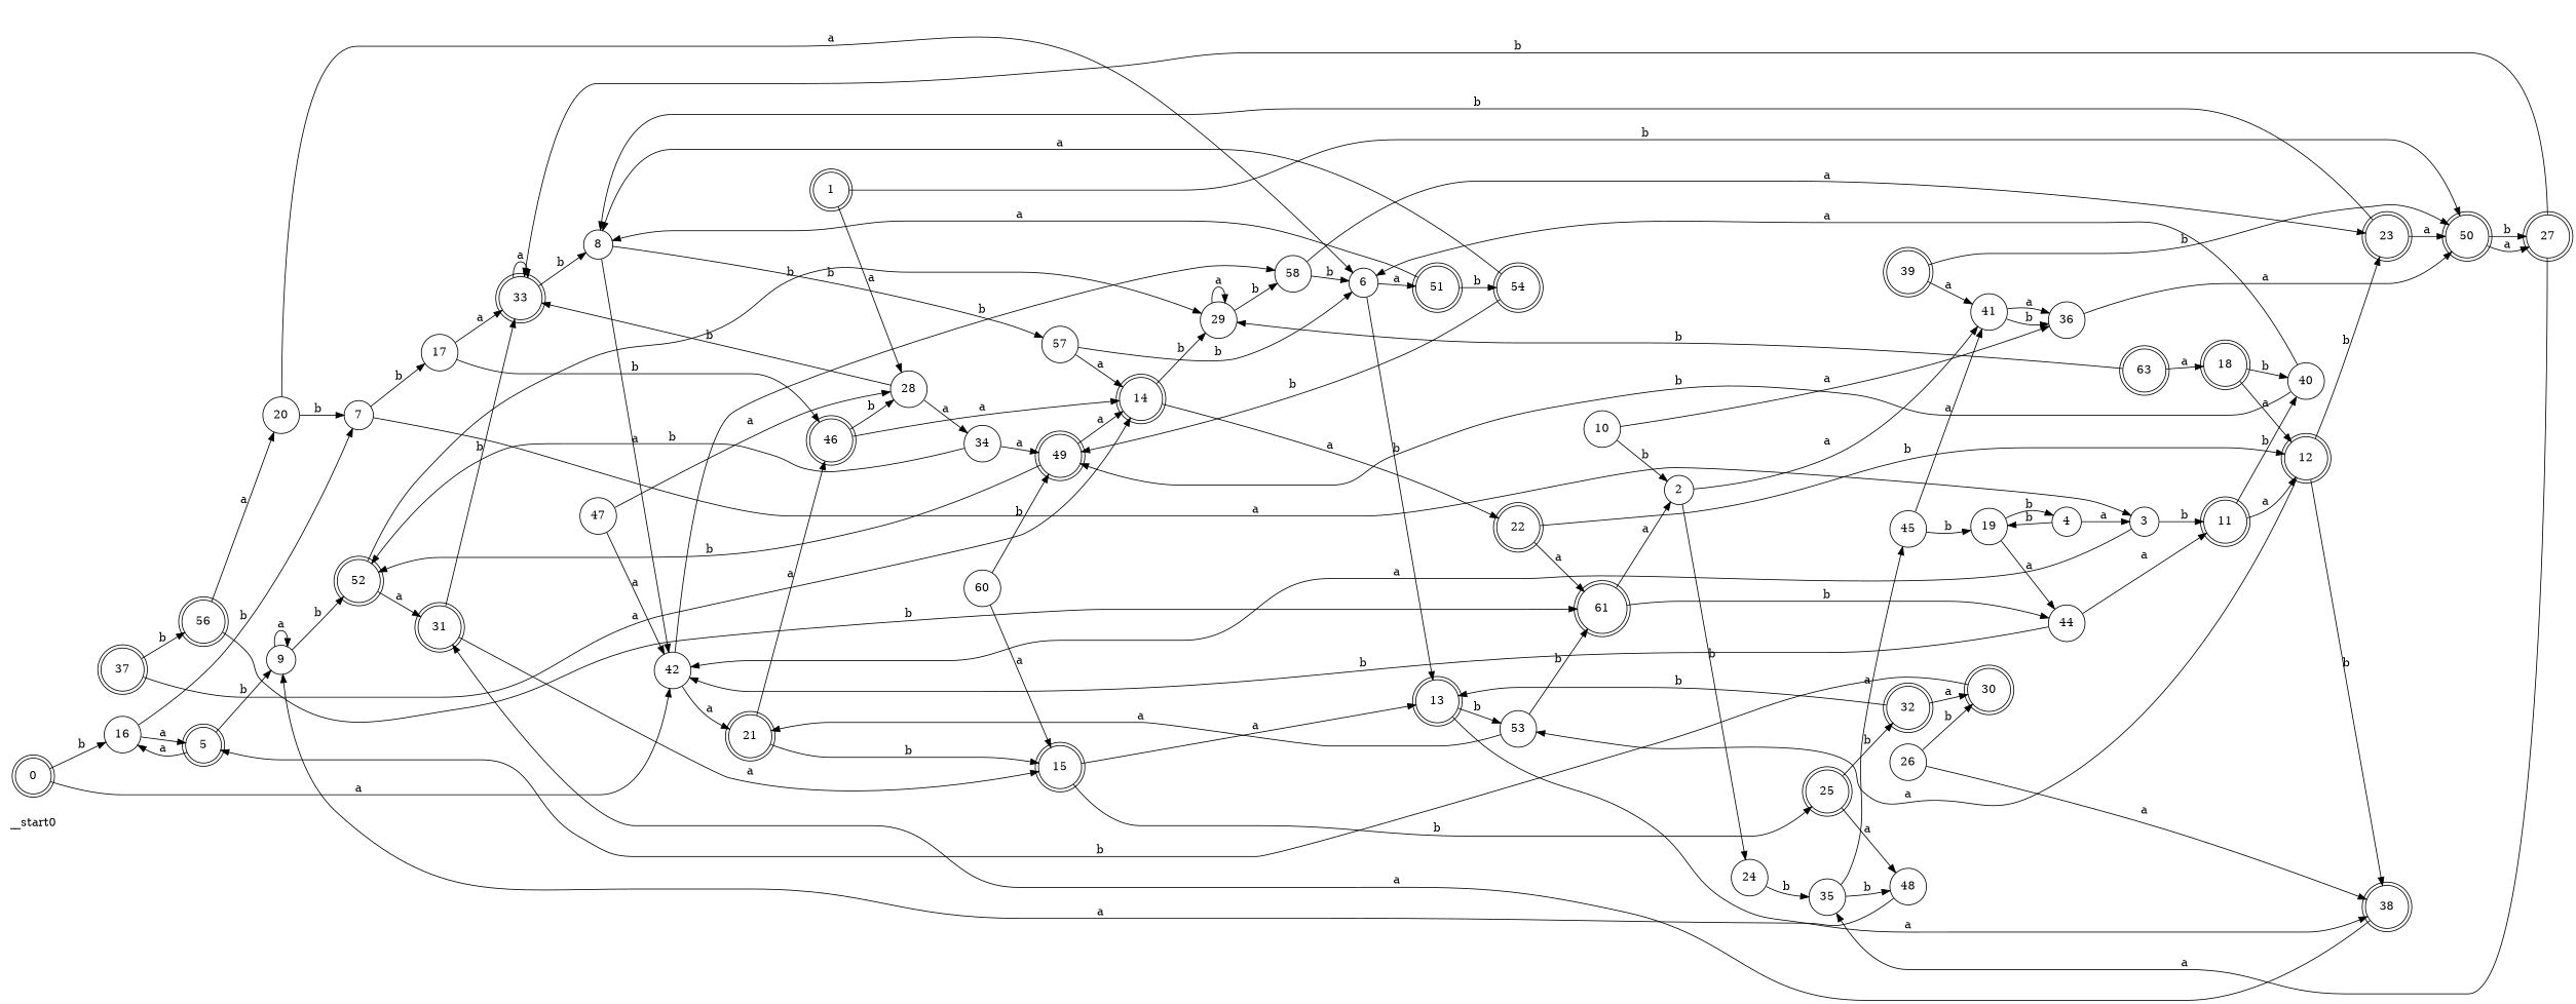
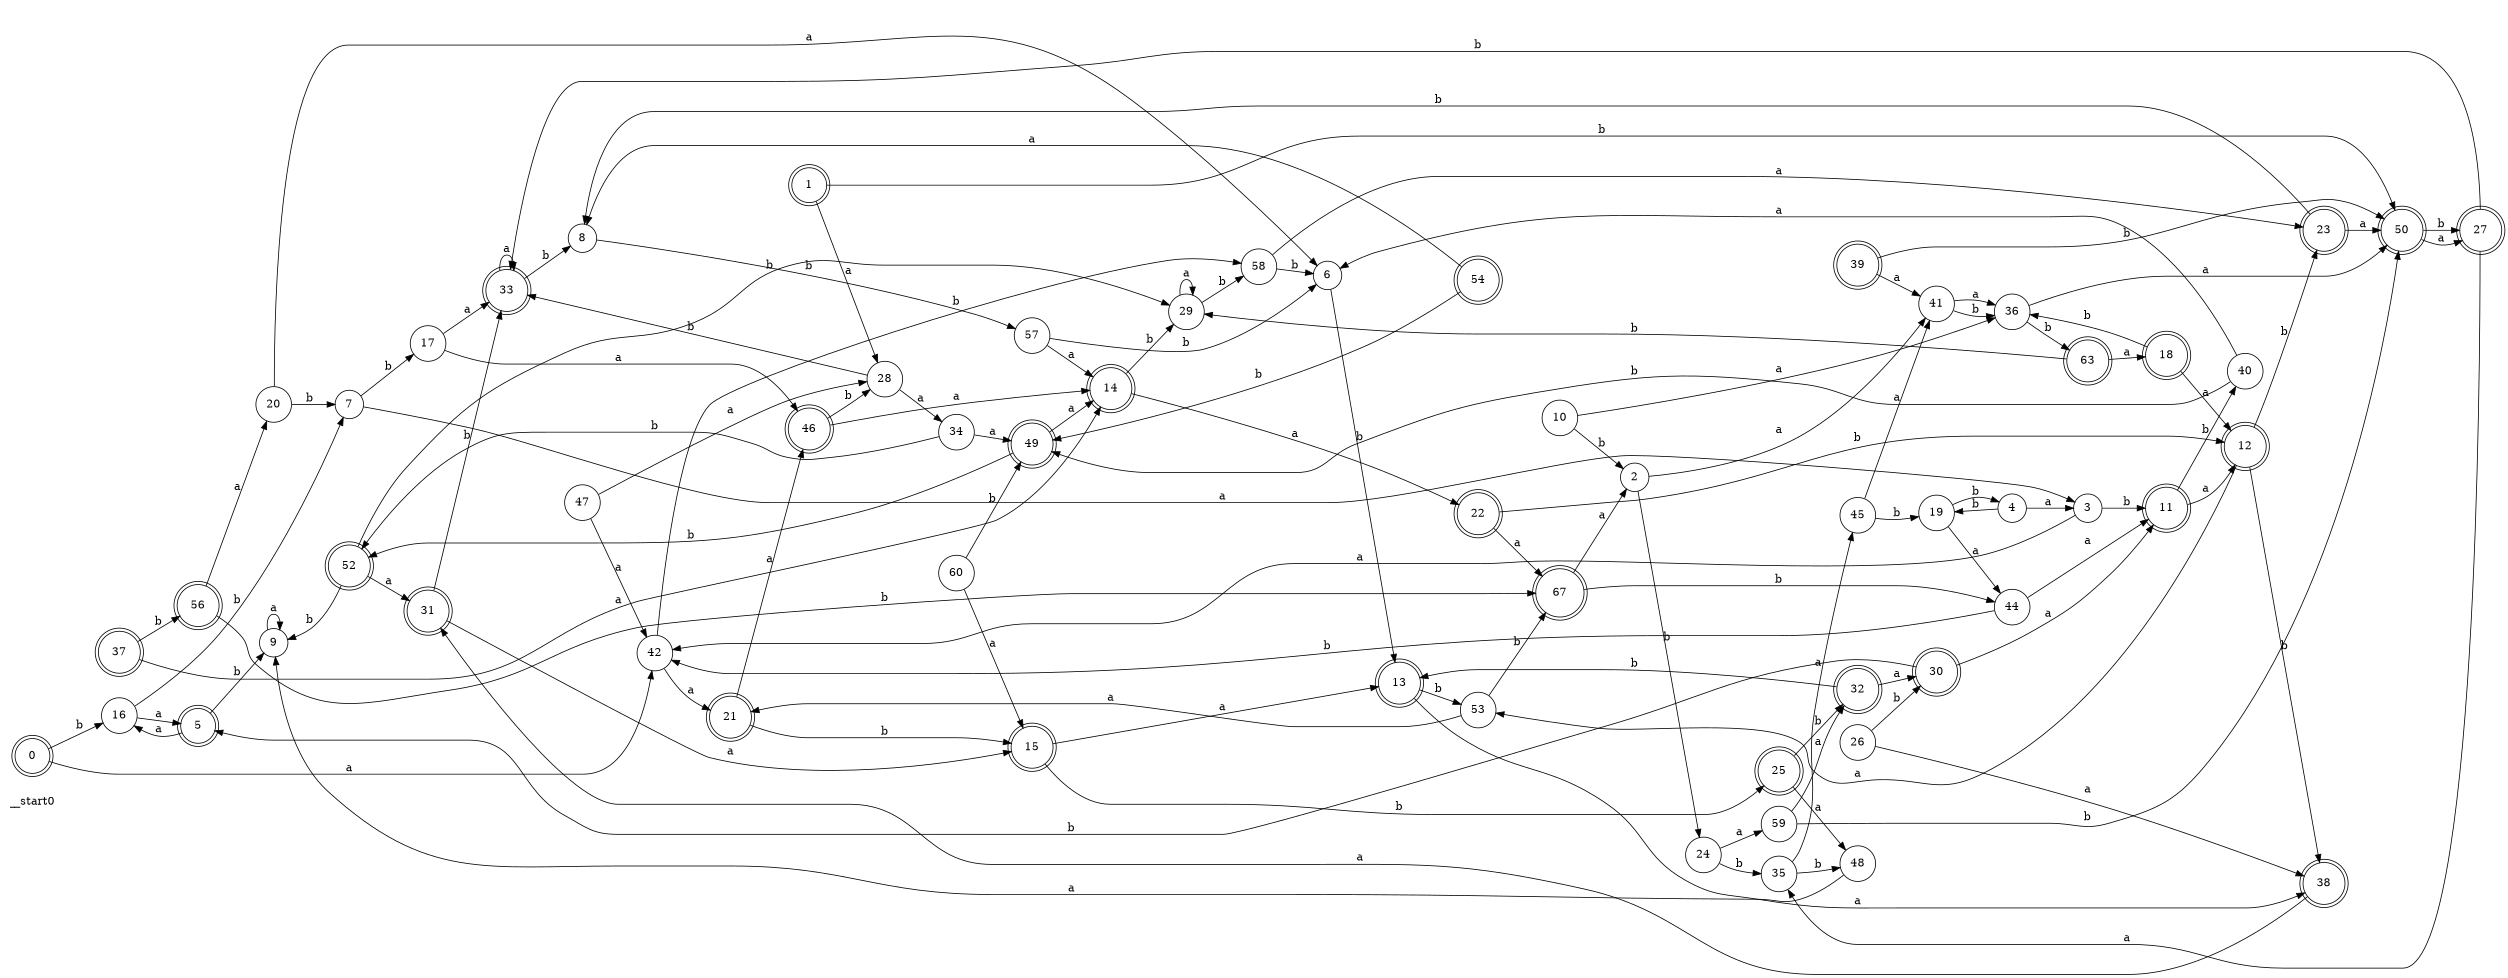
  digraph {
    rankdir=LR
    node [shape=circle color=black fillcolor=white style=filled]
    __start0 [shape=none color="" fillcolor="" style=""]
    n2 [label=0 shape=doublecircle style="rounded,filled"]
    n3 [label=16]
    n4 [label=42]
    n5 [label=5 shape=doublecircle style="rounded,filled"]
    n6 [label=7]
    n7 [label=21 shape=doublecircle style="rounded,filled"]
    n8 [label=58]
    n9 [label=1 shape=doublecircle style="rounded,filled"]
    n10 [label=28]
    n11 [label=50 shape=doublecircle style="rounded,filled"]
    n12 [label=33 shape=doublecircle style="rounded,filled"]
    n13 [label=34]
    n14 [label=27 shape=doublecircle style="rounded,filled"]
    n15 [label=2]
    n16 [label=24]
    n17 [label=41]
    n18 [label=35]
+   n19 [label=59]
    n20 [label=36]
    n21 [label=3]
    n22 [label=11 shape=doublecircle style="rounded,filled"]
    n23 [label=12 shape=doublecircle style="rounded,filled"]
    n24 [label=40]
    n25 [label=4]
    n26 [label=19]
    n27 [label=44]
    n28 [label=9]
    n29 [label=52 shape=doublecircle style="rounded,filled"]
    n30 [label=6]
    n31 [label=13 shape=doublecircle style="rounded,filled"]
-   n32 [label=51 shape=doublecircle style="rounded,filled"]
    n33 [label=53]
    n34 [label=38 shape=doublecircle style="rounded,filled"]
    n35 [label=8]
    n36 [label=54 shape=doublecircle style="rounded,filled"]
    n37 [label=17]
    n38 [label=46 shape=doublecircle style="rounded,filled"]
    n39 [label=57]
    n40 [label=14 shape=doublecircle style="rounded,filled"]
    n41 [label=29]
    n42 [label=31 shape=doublecircle style="rounded,filled"]
    n43 [label=10]
    n44 [label=63 shape=doublecircle style="rounded,filled"]
    n45 [label=23 shape=doublecircle style="rounded,filled"]
    n46 [label=49 shape=doublecircle style="rounded,filled"]
-   n47 [label=61 shape=doublecircle style="rounded,filled"]
+   n47 [label=67 shape=doublecircle style="rounded,filled"]
    n48 [label=22 shape=doublecircle style="rounded,filled"]
    n49 [label=15 shape=doublecircle style="rounded,filled"]
    n50 [label=25 shape=doublecircle style="rounded,filled"]
    n51 [label=32 shape=doublecircle style="rounded,filled"]
    n52 [label=48]
    n53 [label=18 shape=doublecircle style="rounded,filled"]
    n54 [label=20]
    n55 [label=45]
    n56 [label=30 shape=doublecircle style="rounded,filled"]
    n57 [label=26]
    n58 [label=37 shape=doublecircle style="rounded,filled"]
    n59 [label=56 shape=doublecircle style="rounded,filled"]
    n60 [label=39 shape=doublecircle style="rounded,filled"]
    n61 [label=47]
    n62 [label=60]
    n2 -> n3 [label=b]
    n2 -> n4 [label=a]
    n3 -> n5 [label=a]
    n3 -> n6 [label=b]
    n4 -> n7 [label=a]
    n4 -> n8 [label=b]
    n5 -> n3 [label=a]
    n5 -> n28 [label=b]
    n6 -> n21 [label=a]
    n6 -> n37 [label=b]
    n7 -> n38 [label=a]
    n7 -> n49 [label=b]
    n8 -> n30 [label=b]
    n8 -> n45 [label=a]
    n9 -> n10 [label=a]
    n9 -> n11 [label=b]
    n10 -> n12 [label=b]
    n10 -> n13 [label=a]
    n11 -> n14 [label=a]
    n11 -> n14 [label=b]
    n12 -> n12 [label=a]
    n12 -> n35 [label=b]
    n13 -> n29 [label=b]
    n13 -> n46 [label=a]
    n14 -> n12 [label=b]
    n14 -> n18 [label=a]
    n15 -> n16 [label=b]
    n15 -> n17 [label=a]
    n16 -> n18 [label=b]
+   n16 -> n19 [label=a]
    n17 -> n20 [label=a]
    n17 -> n20 [label=b]
    n18 -> n52 [label=b]
    n18 -> n55 [label=a]
+   n19 -> n11 [label=b]
+   n19 -> n51 [label=a]
    n20 -> n11 [label=a]
+   n20 -> n44 [label=b]
    n21 -> n4 [label=a]
    n21 -> n22 [label=b]
    n22 -> n23 [label=a]
    n22 -> n24 [label=b]
    n23 -> n33 [label=a]
    n23 -> n34 [label=b]
    n23 -> n45 [label=b]
    n24 -> n30 [label=a]
    n24 -> n46 [label=b]
    n25 -> n21 [label=a]
    n25 -> n26 [label=b]
    n26 -> n25 [label=b]
    n26 -> n27 [label=a]
    n27 -> n4 [label=b]
    n27 -> n22 [label=a]
    n28 -> n28 [label=a]
-   n28 -> n29 [label=b]
+   n29 -> n28 [label=b]
    n29 -> n41 [label=b]
    n29 -> n42 [label=a]
    n30 -> n31 [label=b]
-   n30 -> n32 [label=a]
    n31 -> n33 [label=b]
    n31 -> n34 [label=a]
-   n32 -> n35 [label=a]
-   n32 -> n36 [label=b]
    n33 -> n7 [label=a]
    n33 -> n47 [label=b]
    n34 -> n42 [label=a]
-   n35 -> n4 [label=a]
    n35 -> n39 [label=b]
    n36 -> n35 [label=a]
    n36 -> n46 [label=b]
    n37 -> n12 [label=a]
-   n37 -> n38 [label=b]
+   n37 -> n38 [label=a]
    n38 -> n10 [label=b]
    n38 -> n40 [label=a]
    n39 -> n30 [label=b]
    n39 -> n40 [label=a]
    n40 -> n41 [label=b]
    n40 -> n48 [label=a]
    n41 -> n8 [label=b]
    n41 -> n41 [label=a]
    n42 -> n12 [label=b]
    n42 -> n49 [label=a]
    n43 -> n15 [label=b]
    n43 -> n20 [label=a]
    n44 -> n41 [label=b]
    n44 -> n53 [label=a]
    n45 -> n11 [label=a]
    n45 -> n35 [label=b]
    n46 -> n29 [label=b]
    n46 -> n40 [label=a]
    n47 -> n15 [label=a]
    n47 -> n27 [label=b]
    n48 -> n23 [label=b]
    n48 -> n47 [label=a]
    n49 -> n31 [label=a]
    n49 -> n50 [label=b]
    n50 -> n51 [label=b]
    n50 -> n52 [label=a]
    n51 -> n31 [label=b]
    n51 -> n56 [label=a]
    n52 -> n28 [label=a]
    n53 -> n23 [label=a]
-   n53 -> n24 [label=b]
+   n53 -> n20 [label=b]
    n54 -> n6 [label=b]
    n54 -> n30 [label=a]
    n55 -> n17 [label=a]
    n55 -> n26 [label=b]
    n56 -> n5 [label=b]
+   n56 -> n22 [label=a]
    n57 -> n34 [label=a]
    n57 -> n56 [label=b]
    n58 -> n40 [label=a]
    n58 -> n59 [label=b]
    n59 -> n47 [label=b]
    n59 -> n54 [label=a]
    n60 -> n11 [label=b]
    n60 -> n17 [label=a]
    n61 -> n4 [label=a]
    n61 -> n10 [label=a]
    n62 -> n46 [label=b]
    n62 -> n49 [label=a]
  }
